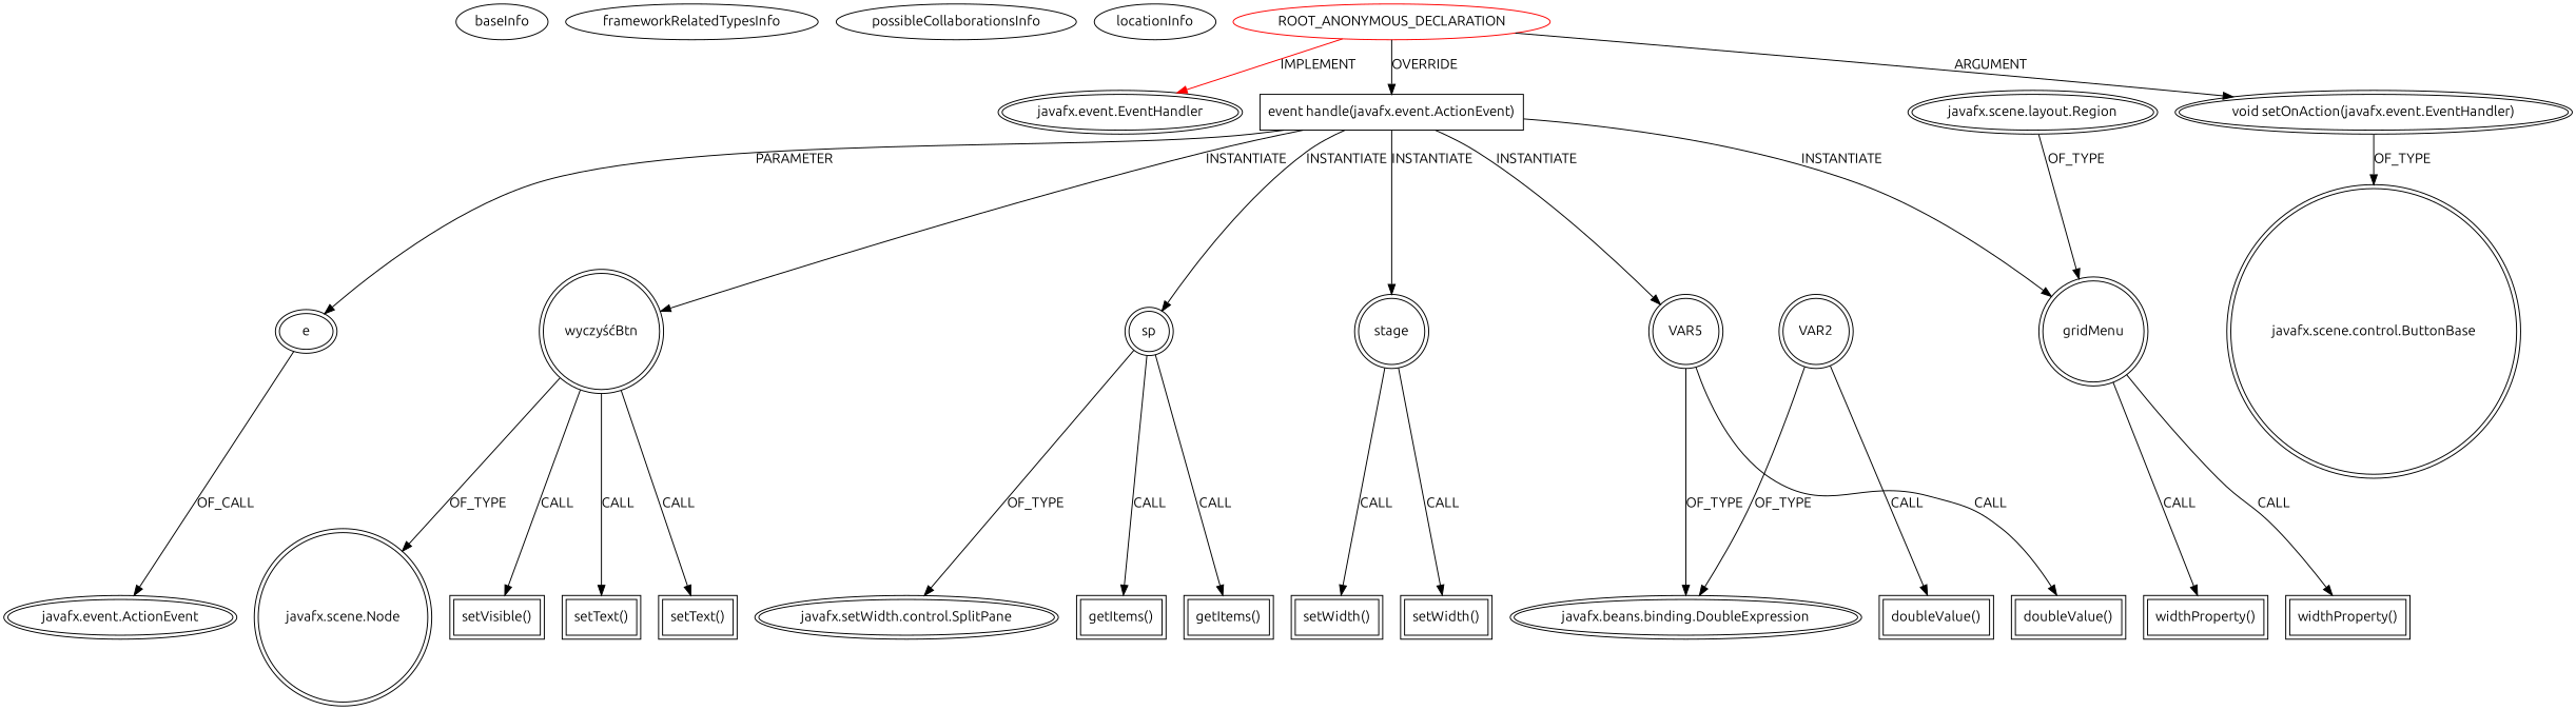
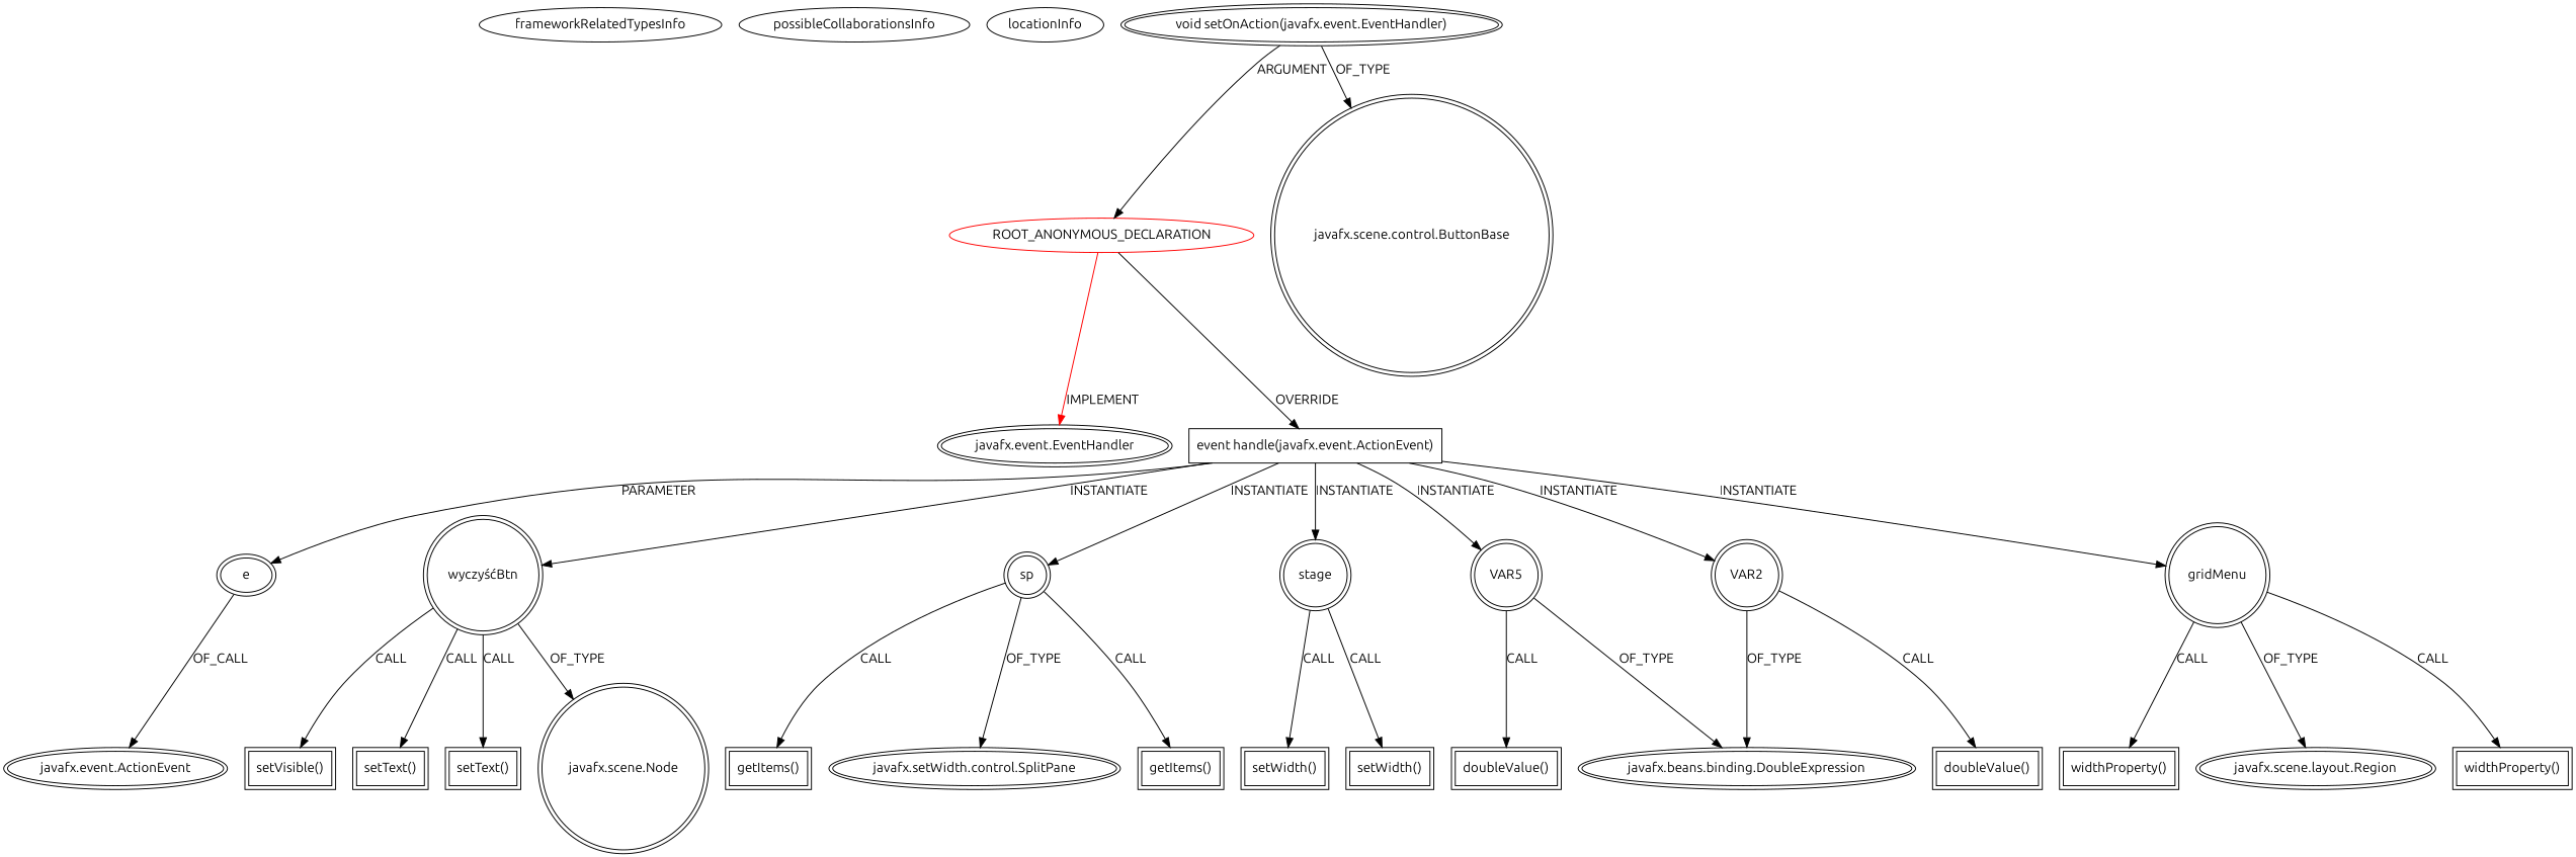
  digraph {
    fontname=Ubuntu
    node [fontname=Ubuntu isFrameworkType=true vertexType=INSIDE_CALL peripheries=2]
    edge [fontname=Ubuntu]
-   baseInfo [category=extension_graph graphId=1092 isAnonymous=true possibleRelation=false isFrameworkType="" vertexType="" peripheries=""]
    frameworkRelatedTypesInfo [0="javafx.event.EventHandler" isFrameworkType="" vertexType="" peripheries=""]
    possibleCollaborationsInfo [isFrameworkType="" vertexType="" peripheries=""]
    locationInfo [contextSignature="void start(javafx.stage.Stage)" filePath="/Posejdon23-GeneticAlgorithm/GeneticAlgorithm-master/AG/src/ag1/Main.java" graphId=1092 projectName="Posejdon23-GeneticAlgorithm" isFrameworkType="" vertexType="" peripheries=""]
    n5 [color=red isFrameworkType=false label=ROOT_ANONYMOUS_DECLARATION vertexType=ROOT_ANONYMOUS_DECLARATION peripheries=""]
    n6 [label="javafx.event.EventHandler" vertexType=FRAMEWORK_INTERFACE_TYPE]
    n7 [isFrameworkType=false label="event handle(javafx.event.ActionEvent)" shape=box vertexType=OVERRIDING_METHOD_DECLARATION peripheries=""]
    n8 [label=e vertexType=PARAMETER_DECLARATION]
    n9 [label="wyczyśćBtn" shape=circle vertexType=VARIABLE_EXPRESION]
    n10 [label=sp shape=circle vertexType=VARIABLE_EXPRESION]
    n11 [label=stage shape=circle vertexType=VARIABLE_EXPRESION]
    n12 [label=VAR5 shape=circle vertexType=VARIABLE_EXPRESION]
    n13 [label=gridMenu shape=circle vertexType=VARIABLE_EXPRESION]
    n14 [label=VAR2 shape=circle vertexType=VARIABLE_EXPRESION]
    n15 [label="void setOnAction(javafx.event.EventHandler)" vertexType=OUTSIDE_CALL]
    n16 [label="javafx.scene.control.ButtonBase" shape=circle vertexType=FRAMEWORK_CLASS_TYPE]
    n17 [label="javafx.event.ActionEvent" vertexType=FRAMEWORK_CLASS_TYPE]
    n18 [label="javafx.scene.Node" shape=circle vertexType=FRAMEWORK_CLASS_TYPE]
    n19 [label="setVisible()" shape=box]
    n20 [label="setText()" shape=box]
    n21 [label="setText()" shape=box]
    n22 [label="javafx.setWidth.control.SplitPane" vertexType=FRAMEWORK_CLASS_TYPE]
    n23 [label="getItems()" shape=box]
    n24 [label="getItems()" shape=box]
    n25 [label="setWidth()" shape=box]
    n26 [label="setWidth()" shape=box]
    n27 [label="javafx.beans.binding.DoubleExpression" vertexType=FRAMEWORK_CLASS_TYPE]
    n28 [label="doubleValue()" shape=box]
    n29 [label="javafx.scene.layout.Region" vertexType=FRAMEWORK_CLASS_TYPE]
    n30 [label="widthProperty()" shape=box]
    n31 [label="widthProperty()" shape=box]
    n32 [label="doubleValue()" shape=box]
    n5 -> n6 [color=red label=IMPLEMENT]
    n5 -> n7 [label=OVERRIDE]
    n7 -> n8 [label=PARAMETER]
    n7 -> n9 [label=INSTANTIATE]
    n7 -> n10 [label=INSTANTIATE]
    n7 -> n11 [label=INSTANTIATE]
    n7 -> n12 [label=INSTANTIATE]
    n7 -> n13 [label=INSTANTIATE]
+   n7 -> n14 [label=INSTANTIATE]
    n8 -> n17 [label=OF_CALL]
    n9 -> n18 [label=OF_TYPE]
    n9 -> n19 [label=CALL]
    n9 -> n20 [label=CALL]
    n9 -> n21 [label=CALL]
    n10 -> n22 [label=OF_TYPE]
    n10 -> n23 [label=CALL]
    n10 -> n24 [label=CALL]
    n11 -> n25 [label=CALL]
    n11 -> n26 [label=CALL]
    n12 -> n27 [label=OF_TYPE]
    n12 -> n28 [label=CALL]
-   n29 -> n13 [label=OF_TYPE]
+   n13 -> n29 [label=OF_TYPE]
    n13 -> n30 [label=CALL]
    n13 -> n31 [label=CALL]
    n14 -> n27 [label=OF_TYPE]
    n14 -> n32 [label=CALL]
-   n5 -> n15 [label=ARGUMENT]
+   n15 -> n5 [label=ARGUMENT]
    n15 -> n16 [label=OF_TYPE]
  }
